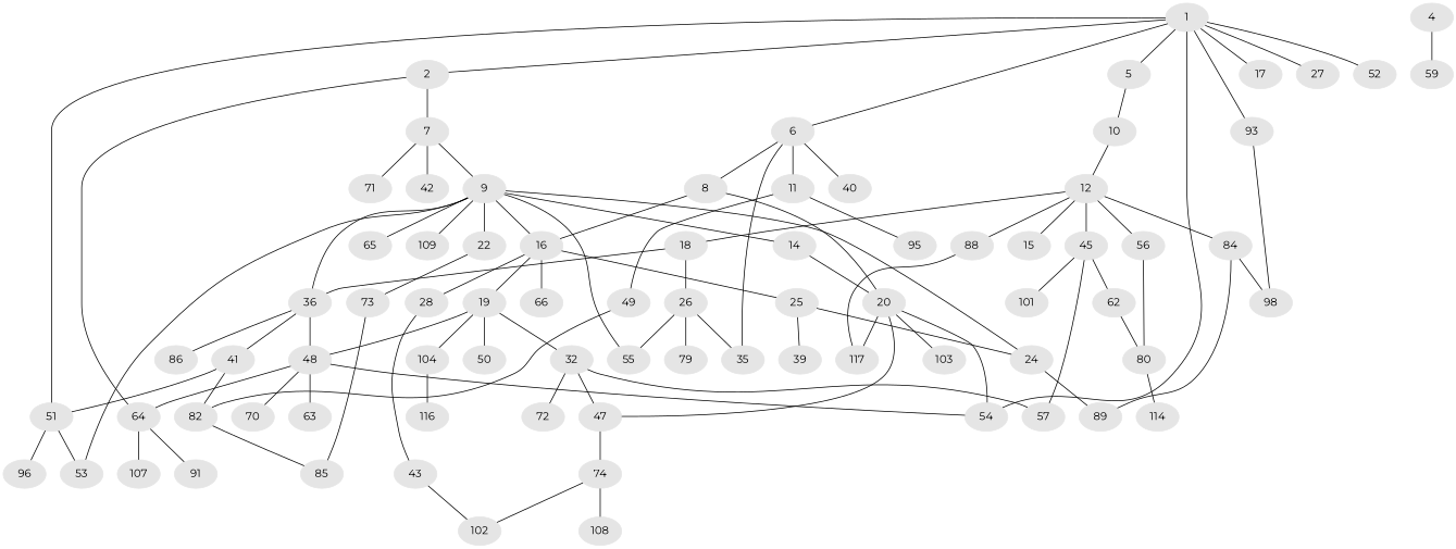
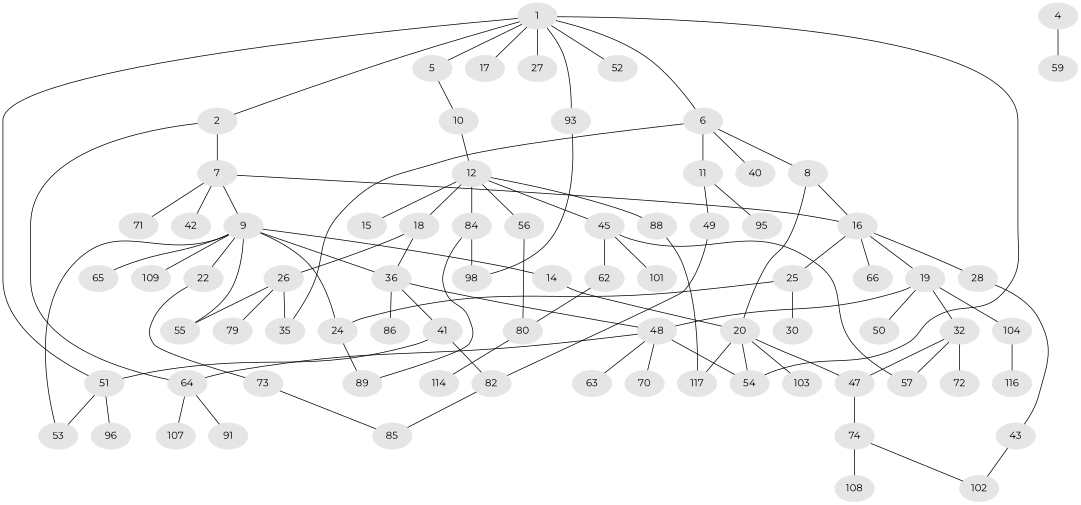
  graph {
    fontname=Montserrat
    node [color=gray90 fontname=Montserrat style=filled]
    edge [fontname=Montserrat]
    1 [super="+38"]
    2 [super="+7"]
    5 [super="+46"]
    6 [super="+29"]
    17 [super="+25"]
    27 [super="+118"]
    51
    52
    54 [super="+69"]
    93
    n11 [label=7 super="+31"]
    64 [super="+100"]
    10 [super="+76"]
    8
    11 [super="+37"]
    35
    40
    53
    96
    98
    9 [super="+33"]
    16 [super="+111"]
    42
    71
    4 [super="+23"]
    59 [super="+78"]
    91
    107
    14
    22
    24 [super="+115"]
    36
    55 [super="+60"]
    65 [super="+83"]
    109
    19 [super="+92"]
    n37 [label=25 super="+39"]
    28
    66
    12 [super="+13"]
    20 [super="+61"]
    49
    95 [super="+110"]
    47
    103
    117
    73 [super="+105"]
    89
    48 [super="+112"]
    41 [super="+97"]
    86
    15 [super="+34"]
    18 [super="+99"]
    45 [super="+77"]
    56
    84
    88
    82 [super="+87"]
    26 [super="+67"]
    57 [super="+68"]
    62
    101
    80 [super="+90"]
    32 [super="+44"]
    50
    104
-   30 [label=39]
+   30
    43 [super="+81"]
    79
    72 [super="+94"]
    63
    70
    116
    74 [super="+75"]
    85
    102 [super="+113"]
    108
    114
    1 -- 2
    1 -- 5
    1 -- 6
    1 -- 17
    1 -- 27
    1 -- 51
    1 -- 52
    1 -- 54
    1 -- 93
    2 -- n11
    2 -- 64
    5 -- 10
    6 -- 8
    6 -- 11
    6 -- 35
    6 -- 40
    51 -- 53
    51 -- 96
    93 -- 98
    n11 -- 9
-   9 -- 16
+   n11 -- 16
    n11 -- 42
    n11 -- 71
    64 -- 91
    64 -- 107
    10 -- 12
    8 -- 16
    8 -- 20
    11 -- 49
    11 -- 95
    9 -- 53
    9 -- 14
    9 -- 22
    9 -- 24
    9 -- 36
    9 -- 55
    9 -- 65
    9 -- 109
    16 -- 19
    16 -- n37
    16 -- 28
    16 -- 66
    4 -- 59
    14 -- 20
    22 -- 73
    24 -- 89
    36 -- 48
    36 -- 41
    36 -- 86
    19 -- 48
    19 -- 32
    19 -- 50
    19 -- 104
    n37 -- 24
    n37 -- 30
    28 -- 43
    12 -- 15
    12 -- 18
    12 -- 45
    12 -- 56
    12 -- 84
    12 -- 88
    20 -- 54
    20 -- 47
    20 -- 103
    20 -- 117
    49 -- 82
    47 -- 74 [weight=2]
    73 -- 85
    48 -- 54
    48 -- 64
    48 -- 63
    48 -- 70
    41 -- 51
    41 -- 82
    18 -- 36
    18 -- 26
    45 -- 57
    45 -- 62
    45 -- 101
    56 -- 80
    84 -- 98
    84 -- 89
    88 -- 117
    82 -- 85
    26 -- 35
    26 -- 55
    26 -- 79
    62 -- 80
    80 -- 114
    32 -- 47
    32 -- 57
    32 -- 72
    104 -- 116
    43 -- 102
    74 -- 102
    74 -- 108
  }
